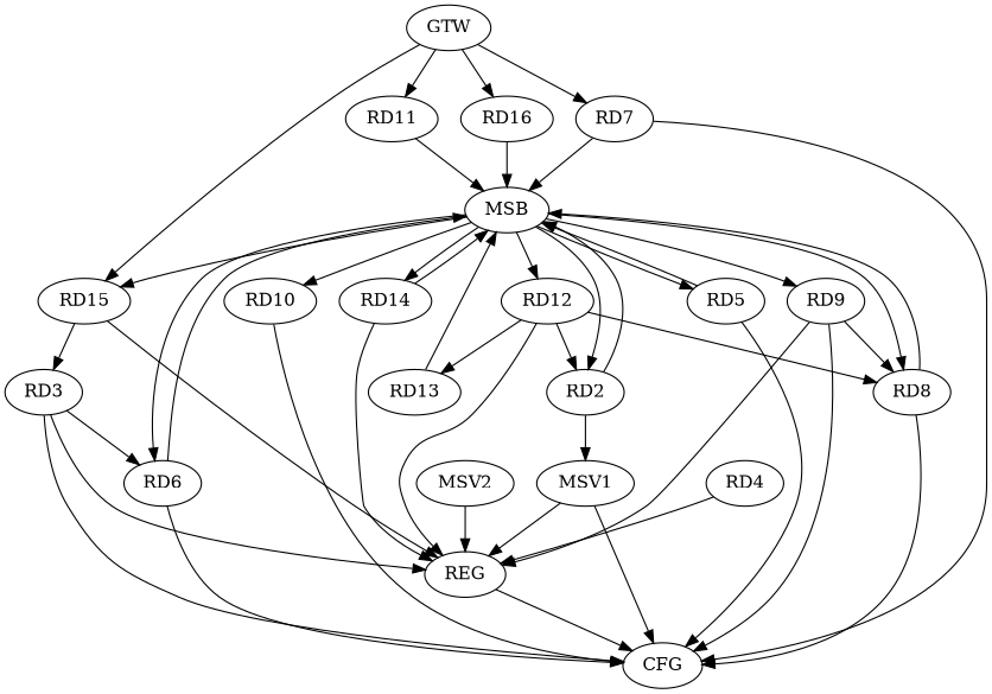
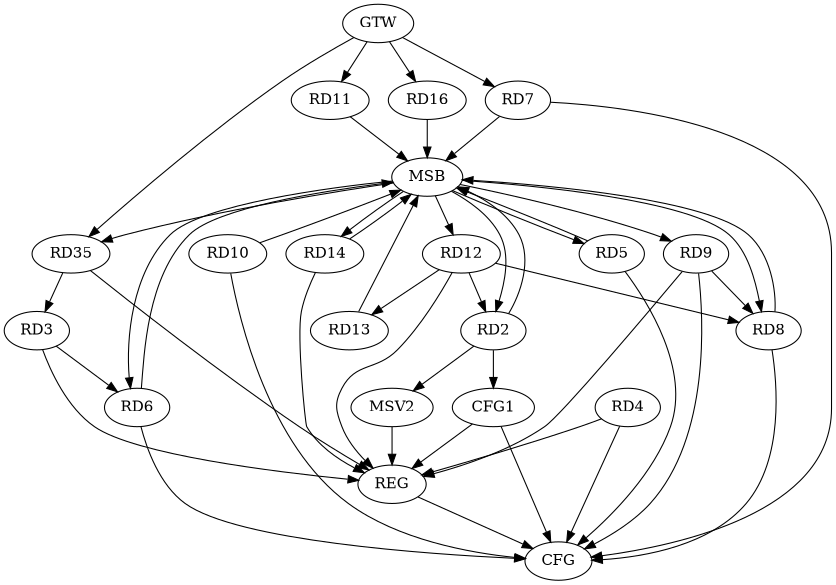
  strict digraph {
    n1 [label=MSB]
    n2 [label=RD2]
    n3 [label=RD6]
    n4 [label=RD5]
    n5 [label=RD8]
    n6 [label=RD9]
    n7 [label=RD12]
    n8 [label=RD14]
-   n9 [label=RD15]
-   n10 [label=MSV1]
+   n9 [label=RD35]
+   n10 [label=CFG1]
    n11 [label=MSV2]
    n12 [label=REG]
    n13 [label=CFG]
    n14 [label=RD3]
    n15 [label=RD4]
    n16 [label=RD7]
    n17 [label=RD10]
    n18 [label=RD11]
    n19 [label=RD13]
    n20 [label=RD16]
    n21 [label=GTW]
    n1 -> n2
    n1 -> n3
    n1 -> n4
    n1 -> n5
    n1 -> n6
    n1 -> n7
    n1 -> n8
    n1 -> n9
    n2 -> n1
    n2 -> n10
+   n2 -> n11
    n3 -> n1
    n3 -> n13
    n4 -> n1
    n4 -> n13
    n5 -> n1
    n5 -> n13
    n6 -> n5
    n6 -> n12
    n6 -> n13
    n7 -> n2
    n7 -> n5
    n7 -> n12
    n7 -> n19
    n8 -> n1
    n8 -> n12
    n9 -> n12
    n9 -> n14
    n10 -> n12
    n10 -> n13
    n11 -> n12
    n12 -> n13
    n14 -> n3
    n14 -> n12
    n15 -> n12
-   n14 -> n13
+   n15 -> n13
    n16 -> n1
    n16 -> n13
-   n1 -> n17
+   n17 -> n1
    n17 -> n13
    n18 -> n1
    n19 -> n1
    n20 -> n1
    n21 -> n9
    n21 -> n16
    n21 -> n18
    n21 -> n20
  }
